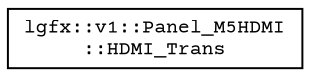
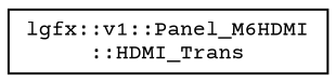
  digraph {
    rankdir=LR
    fontname="Courier Prime"
-   n1 [color=black fillcolor=white fontname="Courier Prime" fontsize=10 height=0.2 label="lgfx::v1::Panel_M5HDMI\l::HDMI_Trans" shape=record style=filled width=0.4]
+   n1 [color=black fillcolor=white fontname="Courier Prime" fontsize=10 height=0.2 label="lgfx::v1::Panel_M6HDMI\l::HDMI_Trans" shape=record style=filled width=0.4]
  }
